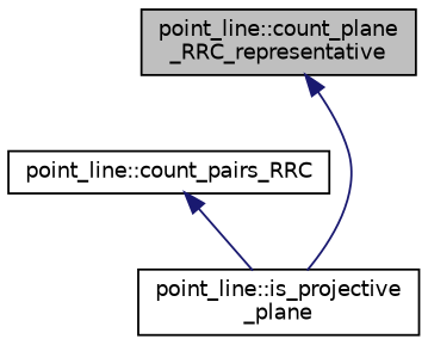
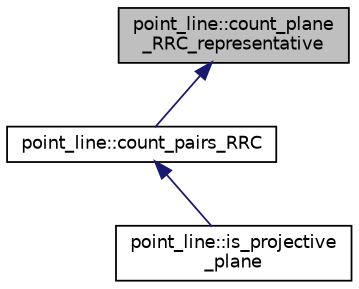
  digraph {
    rankdir=TB
    node [color=black fillcolor=white fontname=Helvetica fontsize=10 shape=record style=filled]
    edge [color=midnightblue dir=back fontname=Helvetica fontsize=10 labelfontname=Helvetica labelfontsize=10 style=solid]
    n1 [fillcolor=grey75 fontcolor=black height=0.2 label="point_line::count_plane\l_RRC_representative" width=0.4]
    n2 [height=0.2 label="point_line::count_pairs_RRC" width=0.4]
    n3 [height=0.2 label="point_line::is_projective\l_plane" width=0.4]
-   n1 -> n3
+   n1 -> n2
    n2 -> n3
  }
